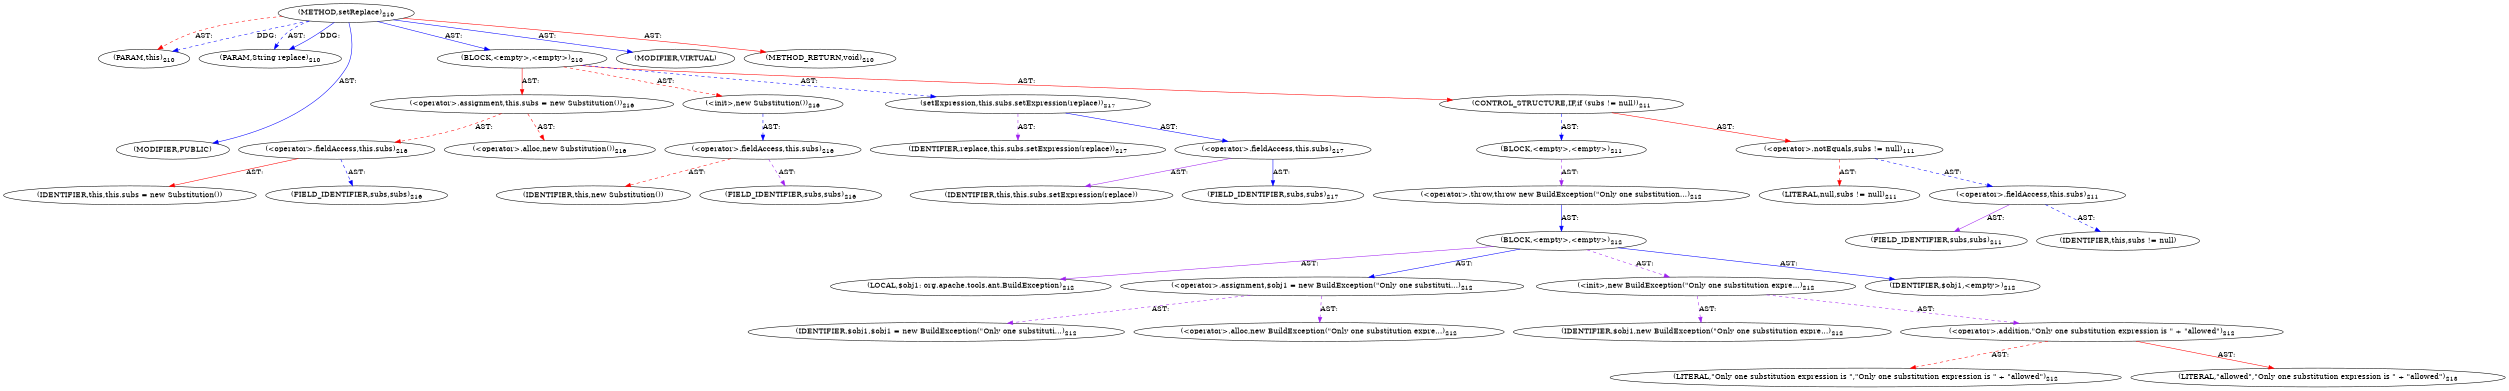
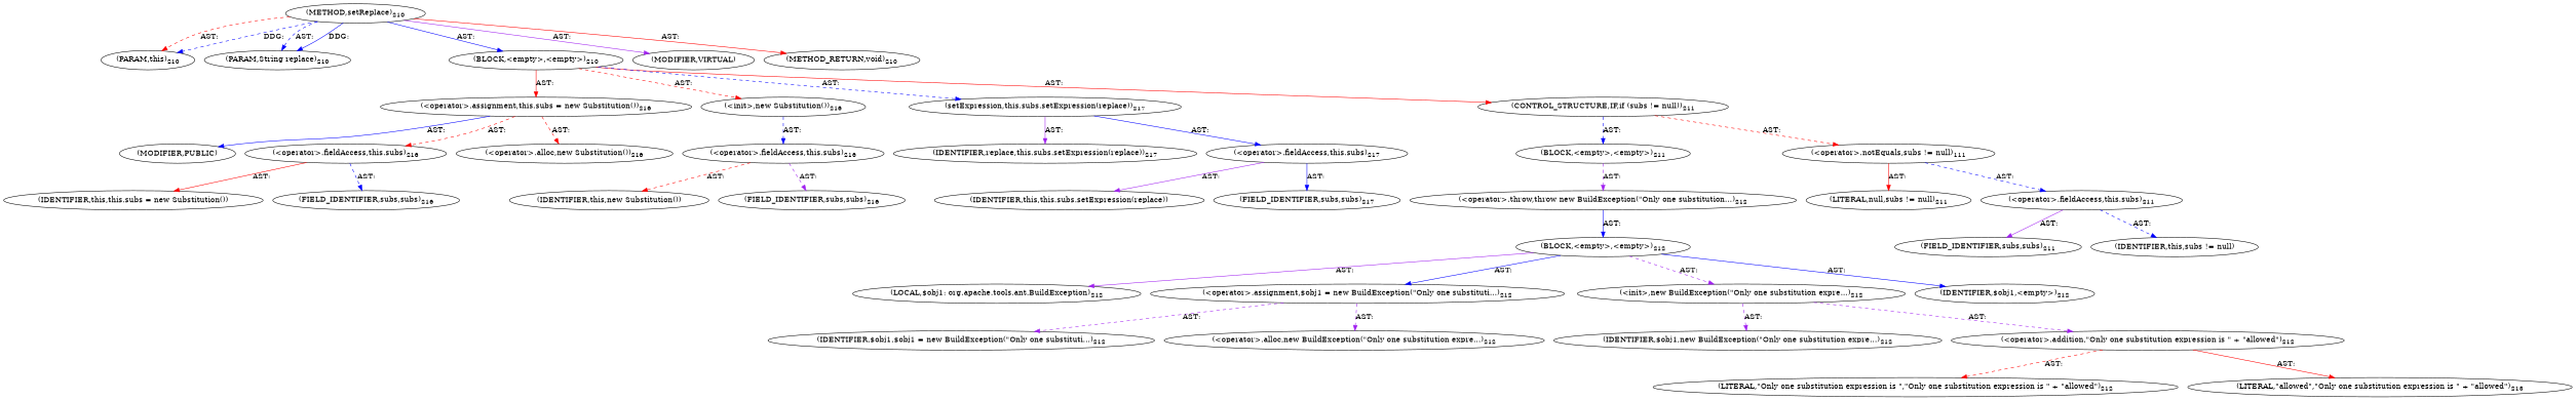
  digraph {
    edge [color=blue style=dashed]
    n1 [label=<(METHOD,setReplace)<SUB>210</SUB>>]
    n2 [label=<(PARAM,this)<SUB>210</SUB>>]
    n3 [label=<(PARAM,String replace)<SUB>210</SUB>>]
    n4 [label=<(BLOCK,&lt;empty&gt;,&lt;empty&gt;)<SUB>210</SUB>>]
    n5 [label=<(MODIFIER,PUBLIC)>]
    n6 [label=<(MODIFIER,VIRTUAL)>]
    n7 [label=<(METHOD_RETURN,void)<SUB>210</SUB>>]
    n8 [label=<(CONTROL_STRUCTURE,IF,if (subs != null))<SUB>211</SUB>>]
    n9 [label=<(&lt;operator&gt;.assignment,this.subs = new Substitution())<SUB>216</SUB>>]
    n10 [label=<(&lt;init&gt;,new Substitution())<SUB>216</SUB>>]
    n11 [label=<(setExpression,this.subs.setExpression(replace))<SUB>217</SUB>>]
    n12 [label=<(&lt;operator&gt;.notEquals,subs != null)<SUB>111</SUB>>]
    n13 [label=<(BLOCK,&lt;empty&gt;,&lt;empty&gt;)<SUB>211</SUB>>]
    n14 [label=<(&lt;operator&gt;.fieldAccess,this.subs)<SUB>216</SUB>>]
    n15 [label=<(&lt;operator&gt;.alloc,new Substitution())<SUB>216</SUB>>]
    n16 [label=<(&lt;operator&gt;.fieldAccess,this.subs)<SUB>216</SUB>>]
    n17 [label=<(&lt;operator&gt;.fieldAccess,this.subs)<SUB>217</SUB>>]
    n18 [label=<(IDENTIFIER,replace,this.subs.setExpression(replace))<SUB>217</SUB>>]
    n19 [label=<(&lt;operator&gt;.fieldAccess,this.subs)<SUB>211</SUB>>]
    n20 [label=<(LITERAL,null,subs != null)<SUB>211</SUB>>]
    n21 [label=<(&lt;operator&gt;.throw,throw new BuildException(&quot;Only one substitution...)<SUB>212</SUB>>]
    n22 [label=<(IDENTIFIER,this,subs != null)>]
    n23 [label=<(FIELD_IDENTIFIER,subs,subs)<SUB>211</SUB>>]
    n24 [label=<(BLOCK,&lt;empty&gt;,&lt;empty&gt;)<SUB>212</SUB>>]
    n25 [label=<(LOCAL,$obj1: org.apache.tools.ant.BuildException)<SUB>212</SUB>>]
    n26 [label=<(&lt;operator&gt;.assignment,$obj1 = new BuildException(&quot;Only one substituti...)<SUB>212</SUB>>]
    n27 [label=<(&lt;init&gt;,new BuildException(&quot;Only one substitution expre...)<SUB>212</SUB>>]
    n28 [label=<(IDENTIFIER,$obj1,&lt;empty&gt;)<SUB>212</SUB>>]
    n29 [label=<(IDENTIFIER,$obj1,$obj1 = new BuildException(&quot;Only one substituti...)<SUB>212</SUB>>]
    n30 [label=<(&lt;operator&gt;.alloc,new BuildException(&quot;Only one substitution expre...)<SUB>212</SUB>>]
    n31 [label=<(IDENTIFIER,$obj1,new BuildException(&quot;Only one substitution expre...)<SUB>212</SUB>>]
    n32 [label=<(&lt;operator&gt;.addition,&quot;Only one substitution expression is &quot; + &quot;allowed&quot;)<SUB>212</SUB>>]
    n33 [label=<(LITERAL,&quot;Only one substitution expression is &quot;,&quot;Only one substitution expression is &quot; + &quot;allowed&quot;)<SUB>212</SUB>>]
    n34 [label=<(LITERAL,&quot;allowed&quot;,&quot;Only one substitution expression is &quot; + &quot;allowed&quot;)<SUB>213</SUB>>]
    n35 [label=<(IDENTIFIER,this,this.subs = new Substitution())>]
    n36 [label=<(FIELD_IDENTIFIER,subs,subs)<SUB>216</SUB>>]
    n37 [label=<(IDENTIFIER,this,new Substitution())>]
    n38 [label=<(FIELD_IDENTIFIER,subs,subs)<SUB>216</SUB>>]
    n39 [label=<(IDENTIFIER,this,this.subs.setExpression(replace))>]
    n40 [label=<(FIELD_IDENTIFIER,subs,subs)<SUB>217</SUB>>]
    n1 -> n2 [color=red label="AST: "]
    n1 -> n2 [label="DDG: "]
    n1 -> n3 [label="AST: "]
    n1 -> n3 [label="DDG: " style=solid]
    n1 -> n4 [label="AST: " style=solid]
-   n1 -> n5 [label="AST: " style=solid]
-   n1 -> n6 [label="AST: " style=solid]
+   n9 -> n5 [label="AST: " style=solid]
+   n1 -> n6 [color=purple label="AST: " style=solid]
    n1 -> n7 [color=red label="AST: " style=solid]
    n4 -> n8 [color=red label="AST: " style=solid]
    n4 -> n9 [color=red label="AST: " style=solid]
    n4 -> n10 [color=red label="AST: "]
    n4 -> n11 [label="AST: "]
-   n8 -> n12 [color=red label="AST: " style=solid]
+   n8 -> n12 [color=red label="AST: "]
    n8 -> n13 [label="AST: "]
    n9 -> n14 [color=red label="AST: "]
    n9 -> n15 [color=red label="AST: "]
    n10 -> n16 [label="AST: "]
    n11 -> n17 [label="AST: " style=solid]
-   n11 -> n18 [color=purple label="AST: "]
+   n11 -> n18 [color=purple label="AST: " style=solid]
    n12 -> n19 [label="AST: "]
-   n12 -> n20 [color=red label="AST: "]
+   n12 -> n20 [color=red label="AST: " style=solid]
    n13 -> n21 [color=purple label="AST: "]
    n14 -> n35 [color=red label="AST: " style=solid]
    n14 -> n36 [label="AST: "]
    n16 -> n37 [color=red label="AST: "]
    n16 -> n38 [color=purple label="AST: "]
    n17 -> n39 [color=purple label="AST: " style=solid]
    n17 -> n40 [label="AST: " style=solid]
    n19 -> n22 [label="AST: "]
    n19 -> n23 [color=purple label="AST: " style=solid]
    n21 -> n24 [label="AST: " style=solid]
    n24 -> n25 [color=purple label="AST: " style=solid]
    n24 -> n26 [label="AST: " style=solid]
    n24 -> n27 [color=purple label="AST: "]
    n24 -> n28 [label="AST: " style=solid]
    n26 -> n29 [color=purple label="AST: "]
    n26 -> n30 [color=purple label="AST: "]
    n27 -> n31 [color=purple label="AST: "]
    n27 -> n32 [color=purple label="AST: "]
    n32 -> n33 [color=red label="AST: "]
    n32 -> n34 [color=red label="AST: " style=solid]
  }
